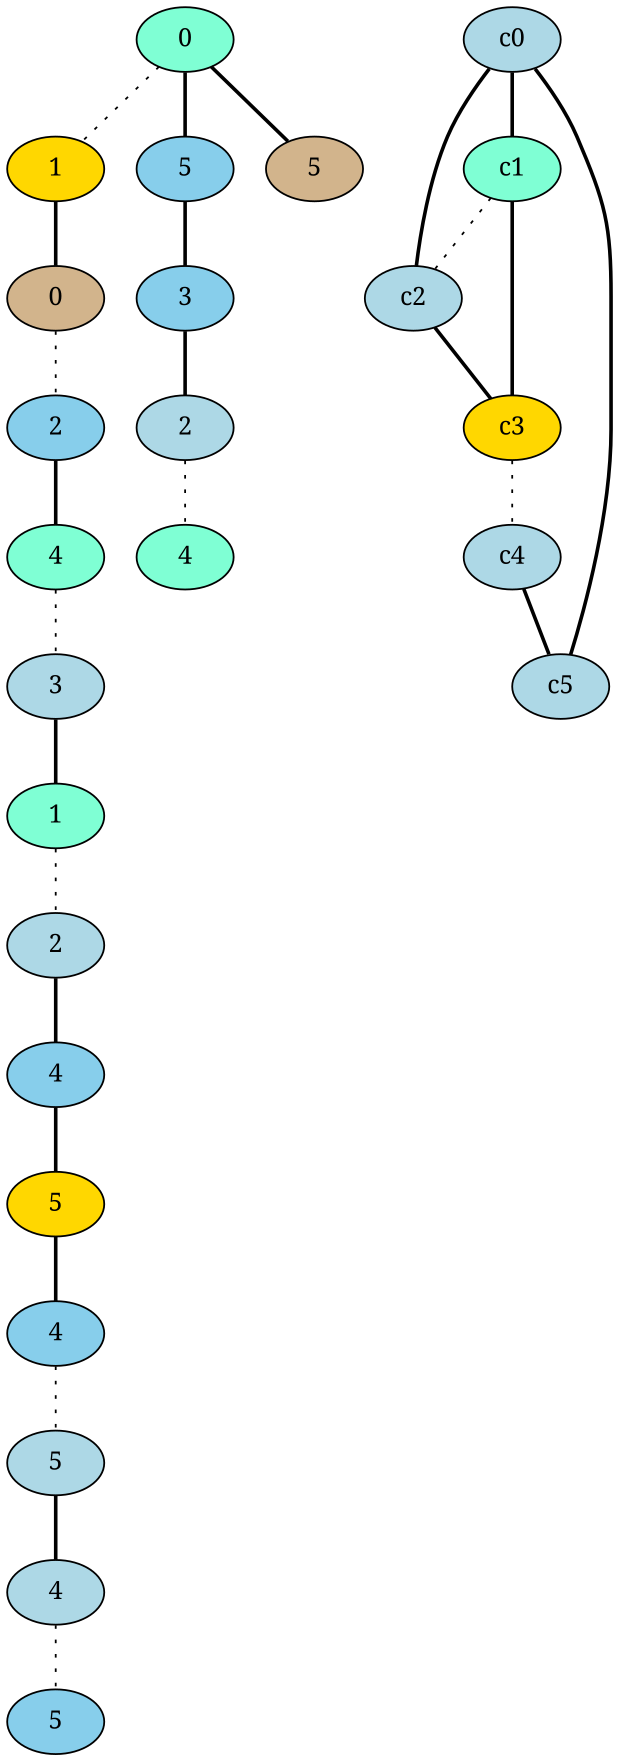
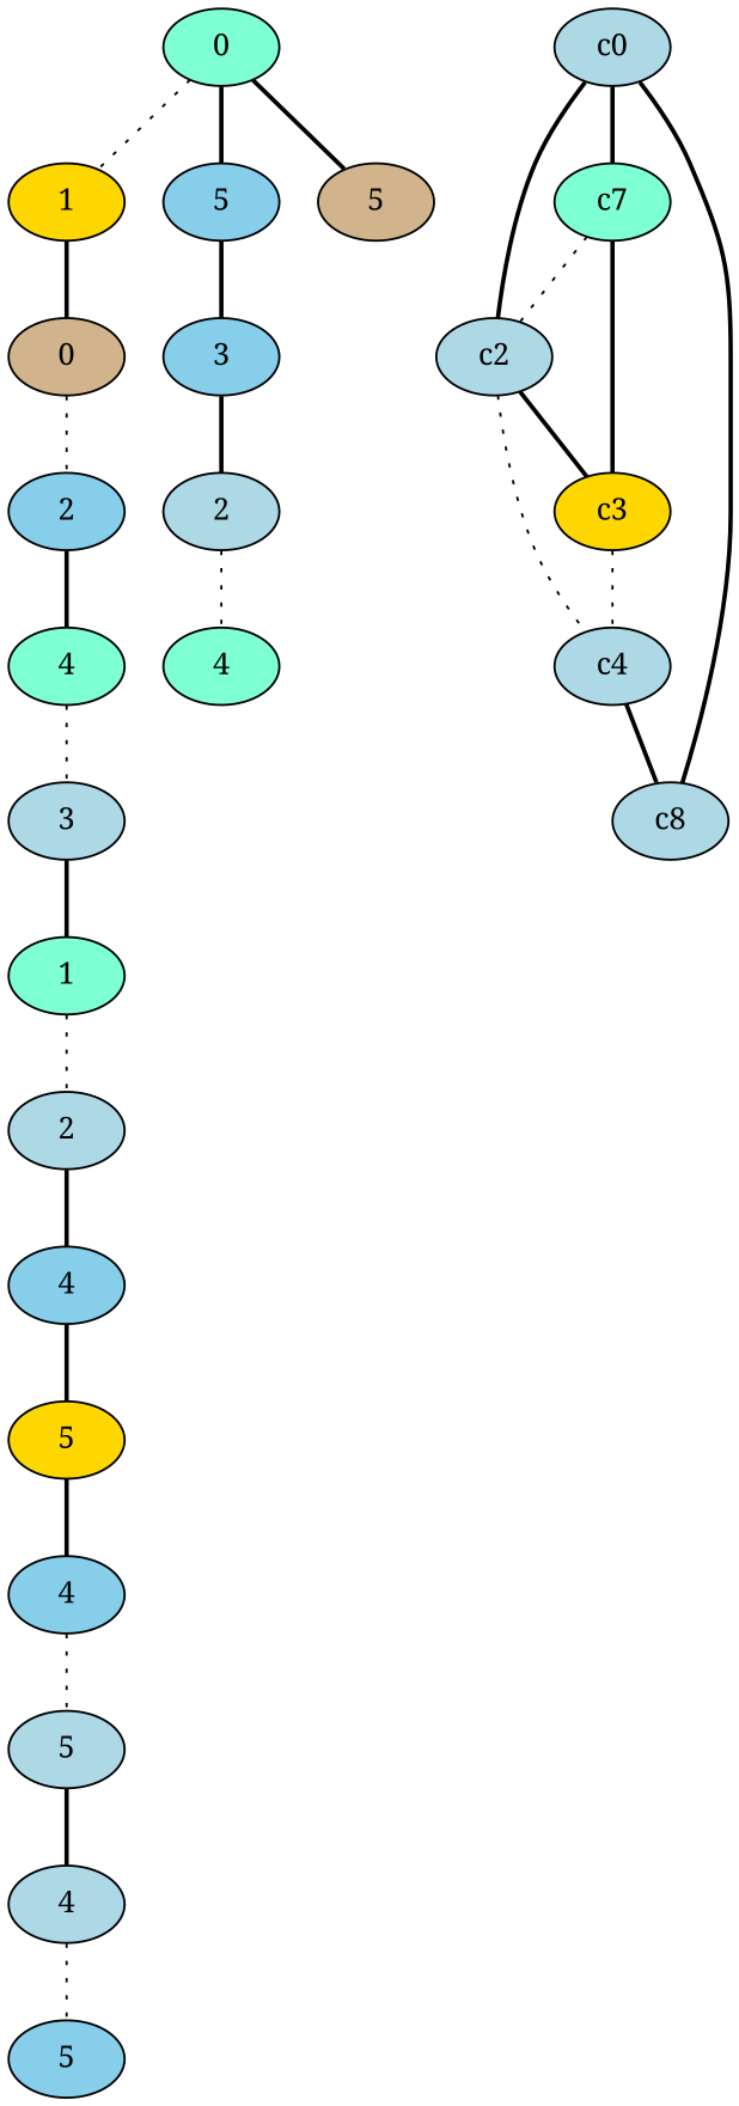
  graph {
    fontname="Noto Serif"
    node [fillcolor=lightblue fontname="Noto Serif" style=filled]
    edge [fontname="Noto Serif" style=bold]
    n1 [fillcolor=aquamarine label=0]
    n2 [fillcolor=gold label=1]
    n3 [fillcolor=skyblue label=5]
    n4 [fillcolor=tan label=5]
    n5 [fillcolor=tan label=0]
    n6 [fillcolor=skyblue label=3]
    n7 [fillcolor=skyblue label=2]
    n8 [fillcolor=aquamarine label=4]
    n9 [label=3]
    n10 [fillcolor=aquamarine label=1]
    n11 [label=2]
    n12 [fillcolor=skyblue label=4]
    n13 [fillcolor=gold label=5]
    n14 [fillcolor=skyblue label=4]
    n15 [label=5]
    n16 [label=4]
    n17 [fillcolor=skyblue label=5]
    n18 [label=2]
    n19 [fillcolor=aquamarine label=4]
-   c1 [fillcolor=aquamarine]
+   c1 [fillcolor=aquamarine label=c7]
    c0
    c2
-   c5
+   c5 [label=c8]
    c3 [fillcolor=gold]
    c4
    n1 -- n2 [style=dotted]
    n1 -- n3
    n1 -- n4
    n2 -- n5
    n3 -- n6
    n5 -- n7 [style=dotted]
    n6 -- n18
    n7 -- n8
    n8 -- n9 [style=dotted]
    n9 -- n10
    n10 -- n11 [style=dotted]
    n11 -- n12
    n12 -- n13
    n13 -- n14
    n14 -- n15 [style=dotted]
    n15 -- n16
    n16 -- n17 [style=dotted]
    n18 -- n19 [style=dotted]
    c1 -- c2 [style=dotted]
    c1 -- c3
    c0 -- c1
    c0 -- c2
    c0 -- c5
    c2 -- c3
+   c2 -- c4 [style=dotted]
    c3 -- c4 [style=dotted]
    c4 -- c5
  }
